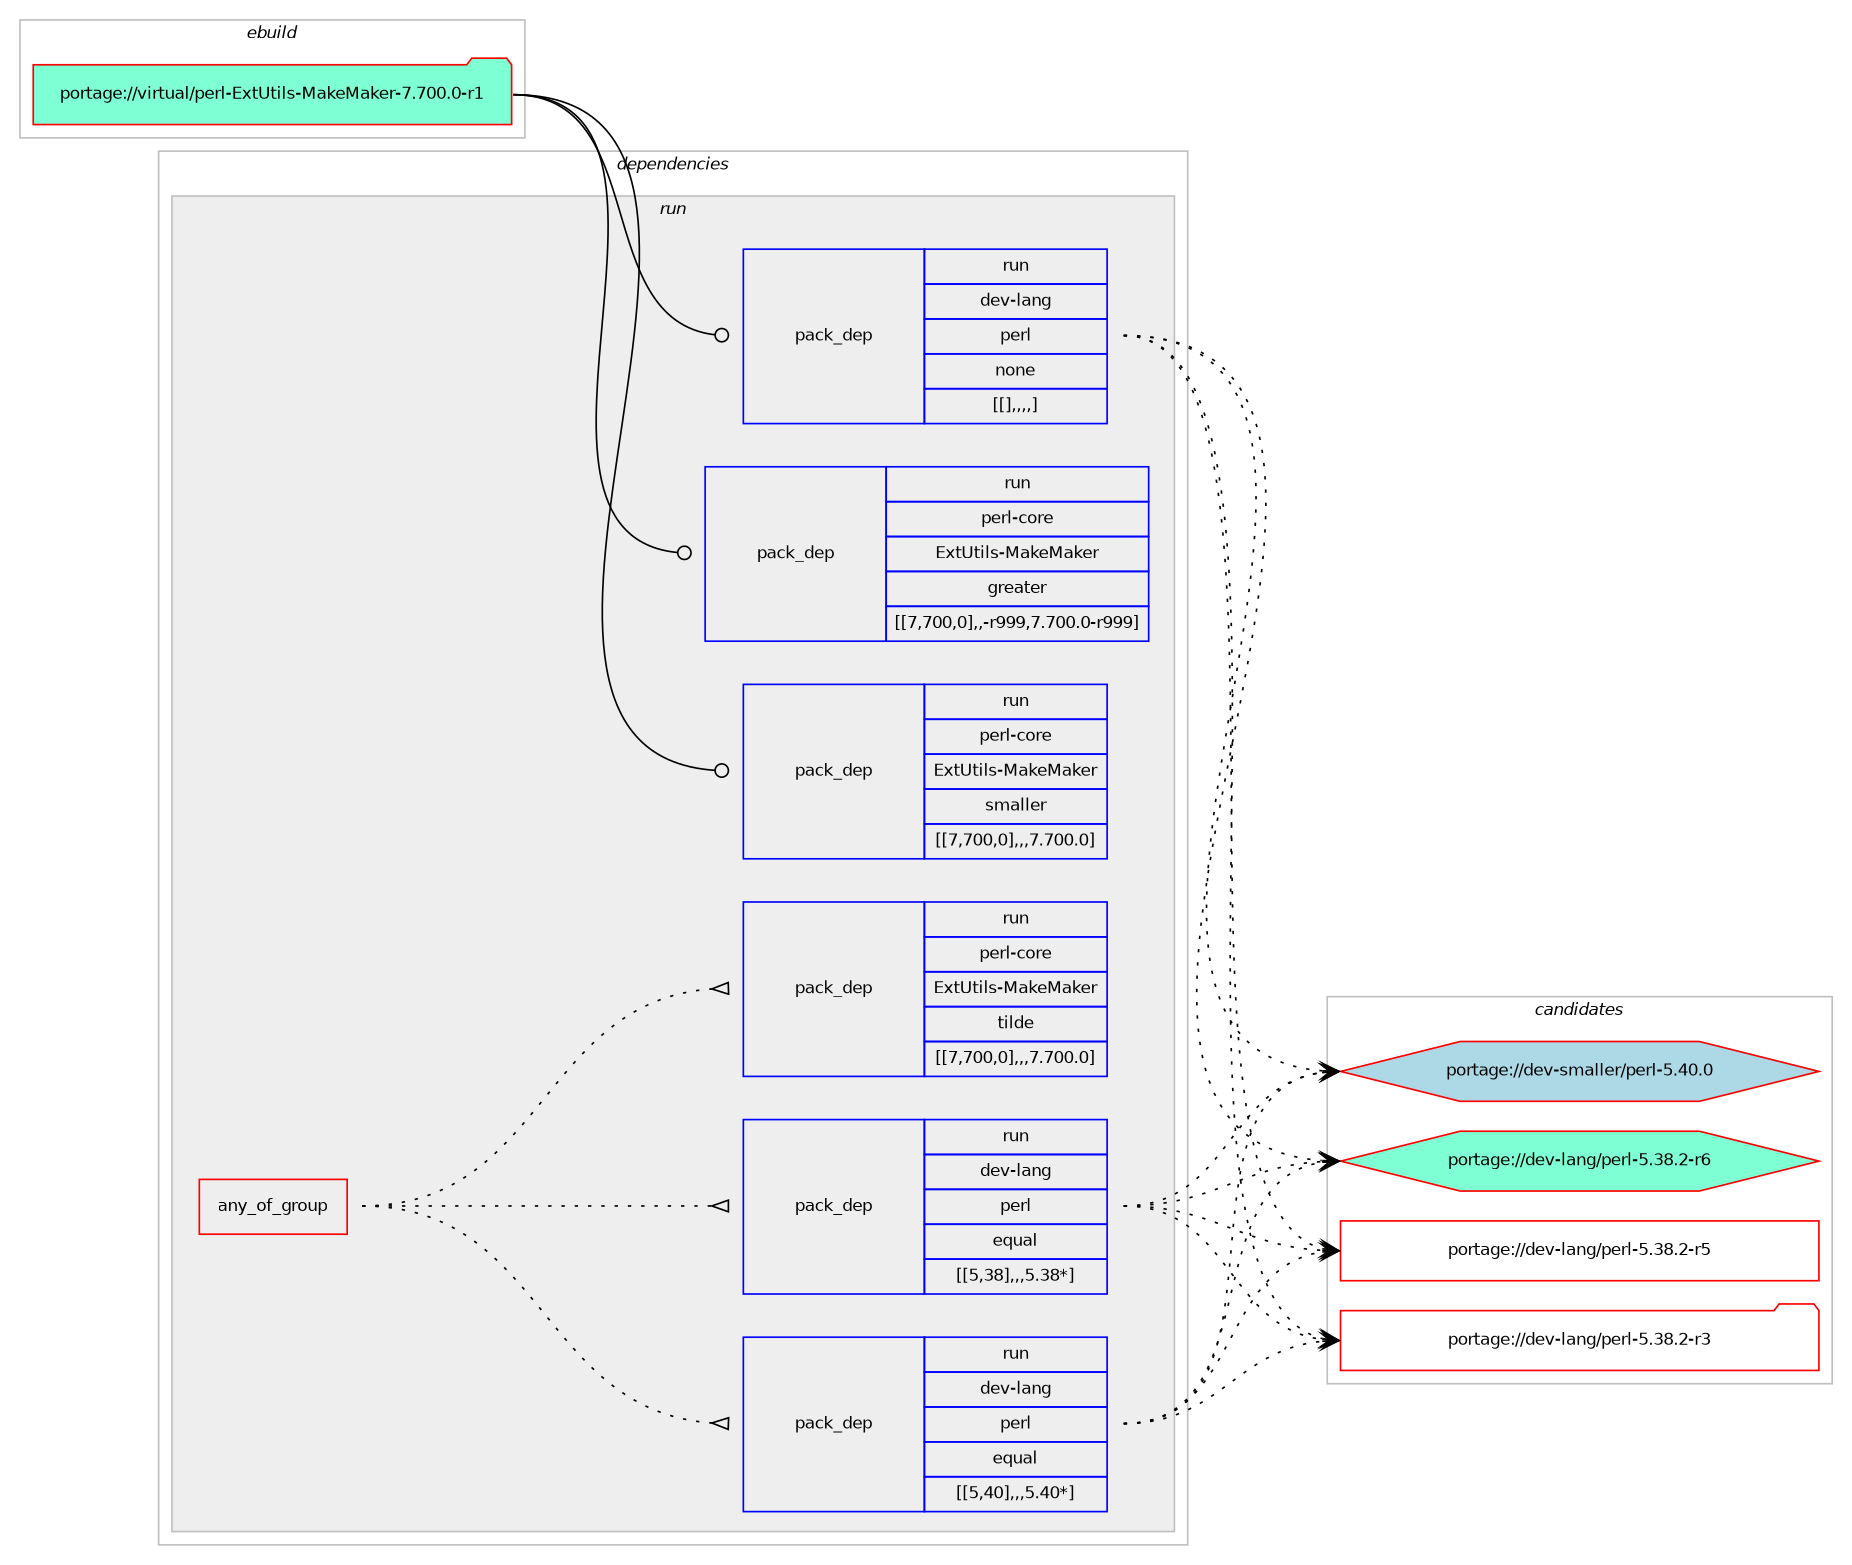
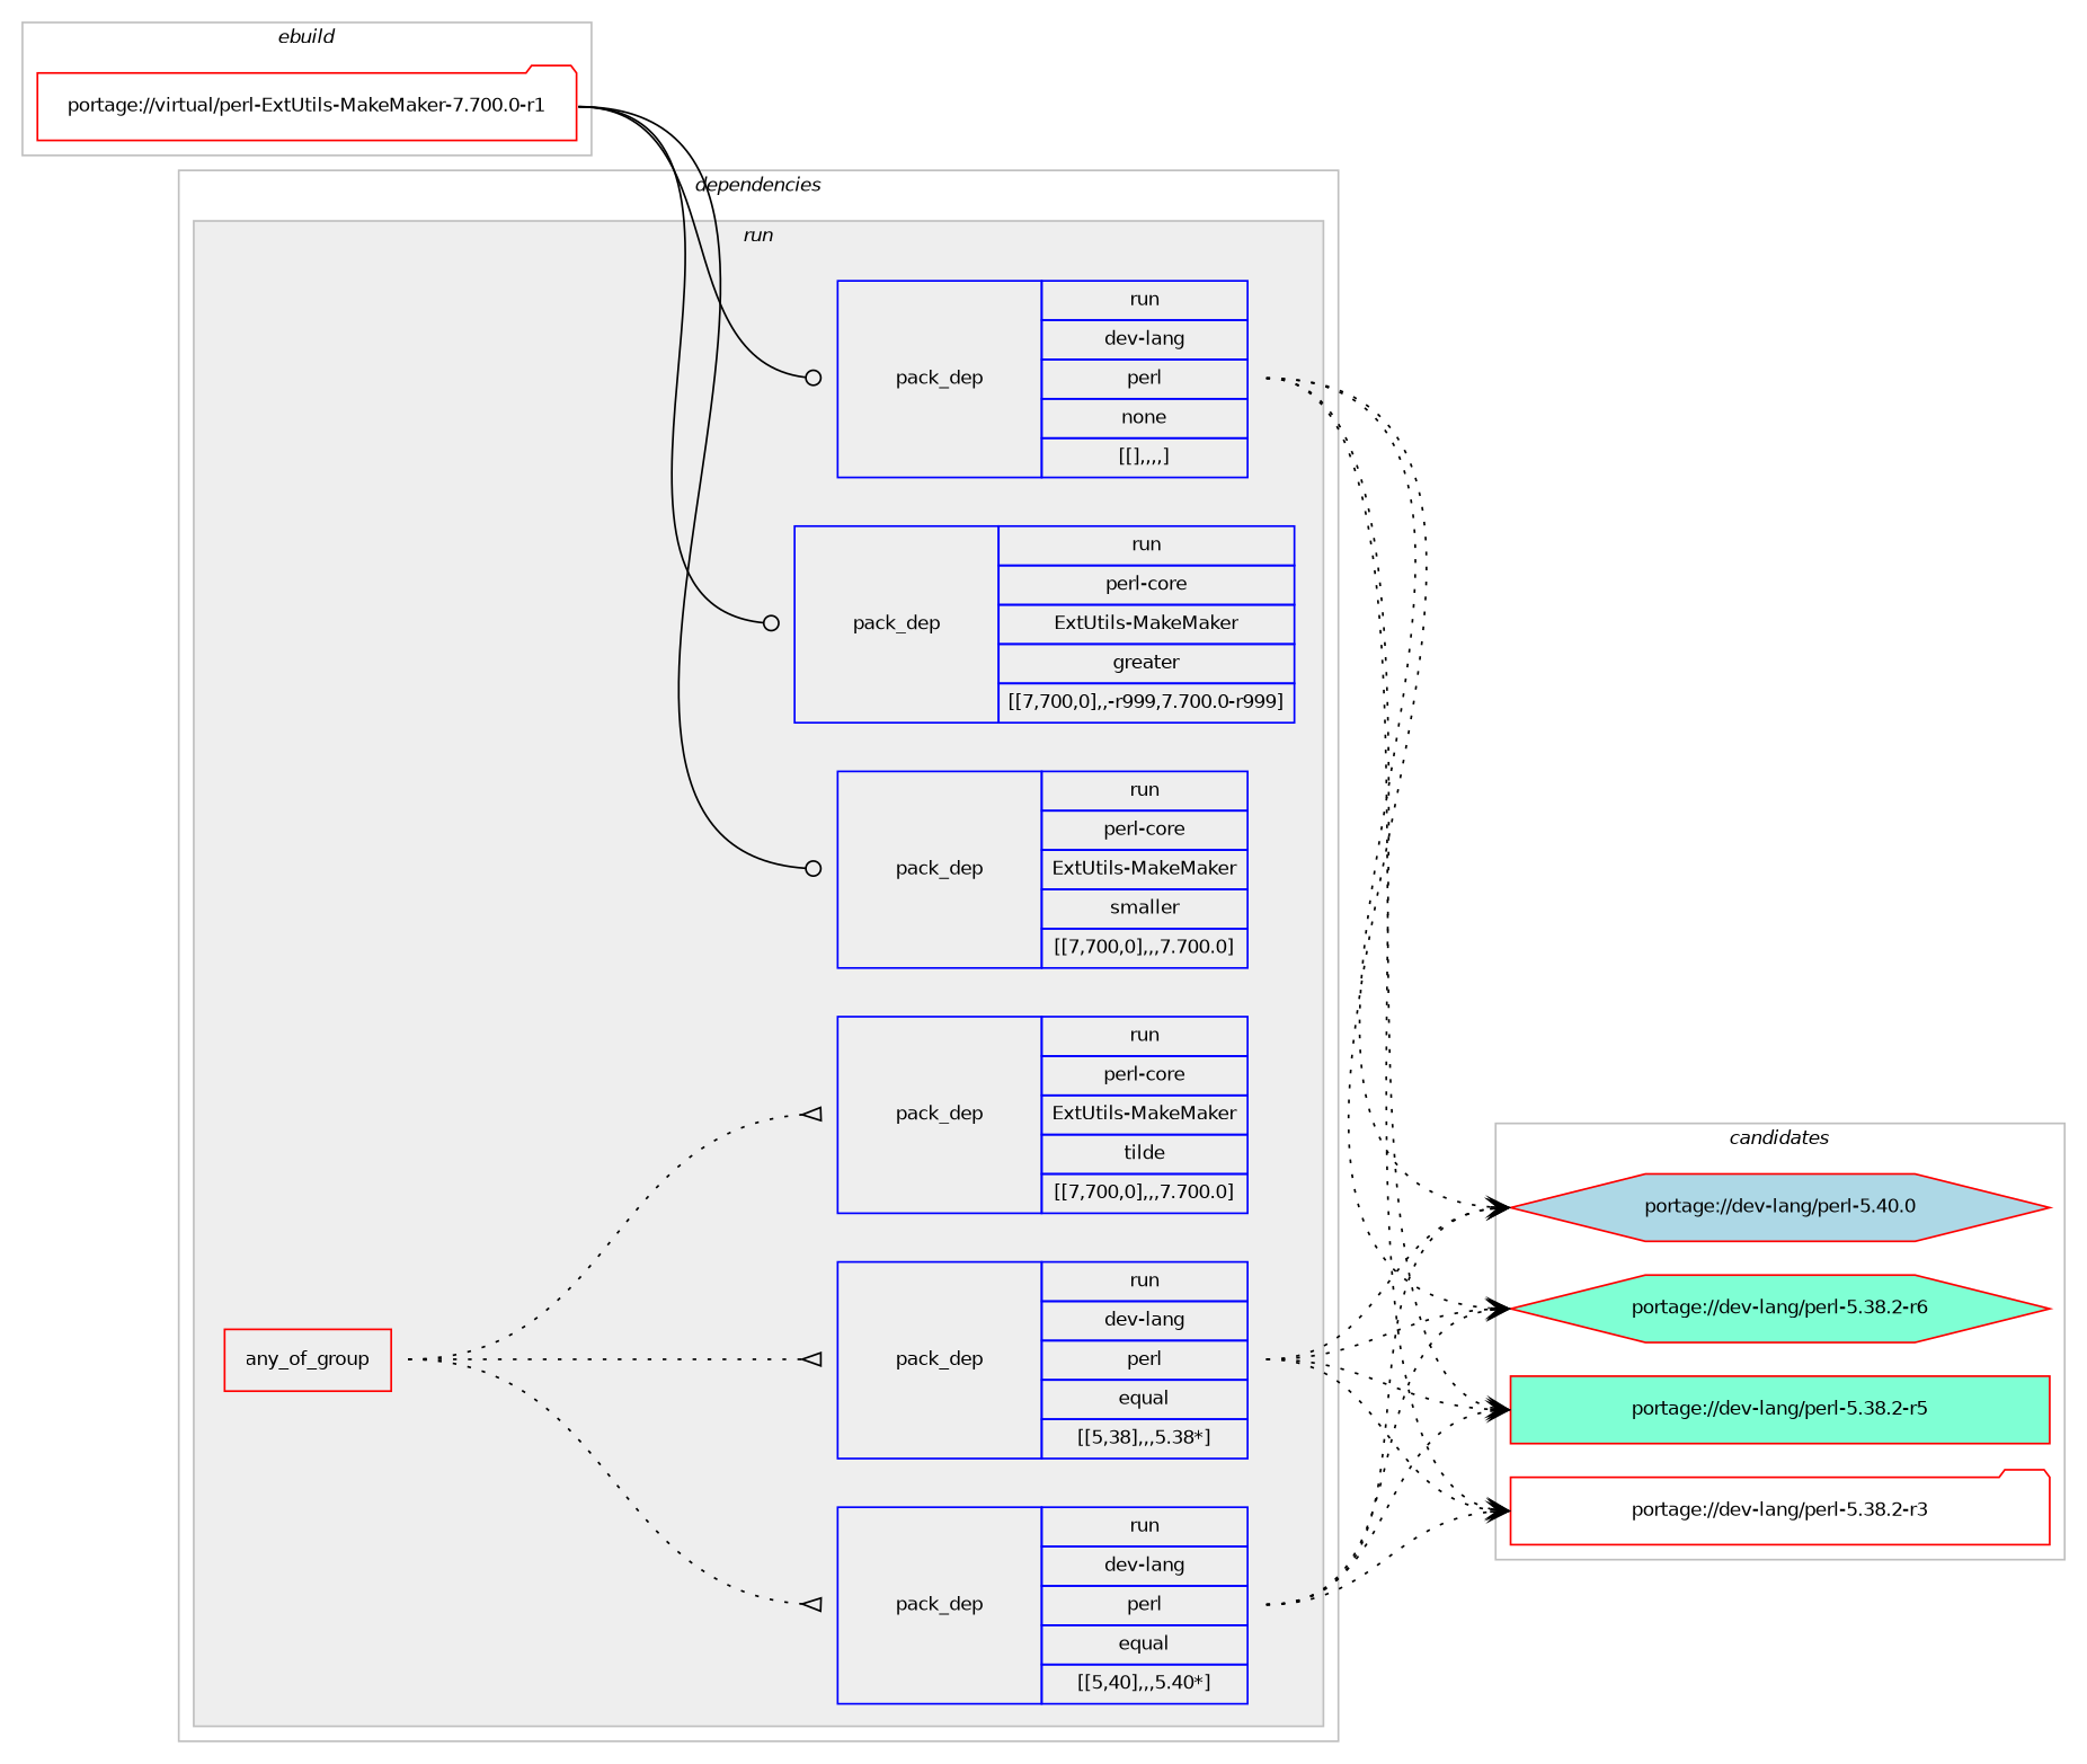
  digraph {
    compound=true
    concentrate=true
    fontname=Helvetica
    fontsize=10
    newrank=true
    rankdir=LR
    ranksep=1.5
    node [color=red fontname=Helvetica fontsize=10 shape=none]
    edge [arrowhead=vee headport=w style=dotted tailport=e weight=100]
-   n1 [fillcolor=aquamarine label="portage://virtual/perl-ExtUtils-MakeMaker-7.700.0-r1" shape=folder style=filled width=4]
+   n1 [fillcolor=white label="portage://virtual/perl-ExtUtils-MakeMaker-7.700.0-r1" shape=folder style=filled width=4]
    n2 [color=blue label=<<TABLE BORDER="0" CELLBORDER="1" CELLSPACING="0" CELLPADDING="4" WIDTH="220"><TR><TD ROWSPAN="6" CELLPADDING="30">pack_dep</TD></TR><TR><TD WIDTH="110">run</TD></TR><TR><TD>dev-lang</TD></TR><TR><TD>perl</TD></TR><TR><TD>equal</TD></TR><TR><TD>[[5,40],,,5.40*]</TD></TR></TABLE>>]
    n3 [color=blue label=<<TABLE BORDER="0" CELLBORDER="1" CELLSPACING="0" CELLPADDING="4" WIDTH="220"><TR><TD ROWSPAN="6" CELLPADDING="30">pack_dep</TD></TR><TR><TD WIDTH="110">run</TD></TR><TR><TD>dev-lang</TD></TR><TR><TD>perl</TD></TR><TR><TD>equal</TD></TR><TR><TD>[[5,38],,,5.38*]</TD></TR></TABLE>>]
    n4 [color=blue label=<<TABLE BORDER="0" CELLBORDER="1" CELLSPACING="0" CELLPADDING="4" WIDTH="220"><TR><TD ROWSPAN="6" CELLPADDING="30">pack_dep</TD></TR><TR><TD WIDTH="110">run</TD></TR><TR><TD>perl-core</TD></TR><TR><TD>ExtUtils-MakeMaker</TD></TR><TR><TD>tilde</TD></TR><TR><TD>[[7,700,0],,,7.700.0]</TD></TR></TABLE>>]
    n5 [label=<<TABLE BORDER="0" CELLBORDER="1" CELLSPACING="0" CELLPADDING="4"><TR><TD CELLPADDING="10">any_of_group</TD></TR></TABLE>>]
    n6 [color=blue label=<<TABLE BORDER="0" CELLBORDER="1" CELLSPACING="0" CELLPADDING="4" WIDTH="220"><TR><TD ROWSPAN="6" CELLPADDING="30">pack_dep</TD></TR><TR><TD WIDTH="110">run</TD></TR><TR><TD>dev-lang</TD></TR><TR><TD>perl</TD></TR><TR><TD>none</TD></TR><TR><TD>[[],,,,]</TD></TR></TABLE>>]
    n7 [color=blue label=<<TABLE BORDER="0" CELLBORDER="1" CELLSPACING="0" CELLPADDING="4" WIDTH="220"><TR><TD ROWSPAN="6" CELLPADDING="30">pack_dep</TD></TR><TR><TD WIDTH="110">run</TD></TR><TR><TD>perl-core</TD></TR><TR><TD>ExtUtils-MakeMaker</TD></TR><TR><TD>greater</TD></TR><TR><TD>[[7,700,0],,-r999,7.700.0-r999]</TD></TR></TABLE>>]
    n8 [color=blue label=<<TABLE BORDER="0" CELLBORDER="1" CELLSPACING="0" CELLPADDING="4" WIDTH="220"><TR><TD ROWSPAN="6" CELLPADDING="30">pack_dep</TD></TR><TR><TD WIDTH="110">run</TD></TR><TR><TD>perl-core</TD></TR><TR><TD>ExtUtils-MakeMaker</TD></TR><TR><TD>smaller</TD></TR><TR><TD>[[7,700,0],,,7.700.0]</TD></TR></TABLE>>]
-   n9 [fillcolor=lightblue label="portage://dev-smaller/perl-5.40.0" shape=hexagon style=filled width=4]
+   n9 [fillcolor=lightblue label="portage://dev-lang/perl-5.40.0" shape=hexagon style=filled width=4]
    n10 [fillcolor=aquamarine label="portage://dev-lang/perl-5.38.2-r6" shape=hexagon style=filled width=4]
-   n11 [fillcolor=white label="portage://dev-lang/perl-5.38.2-r5" shape=box style=filled width=4]
+   n11 [fillcolor=aquamarine label="portage://dev-lang/perl-5.38.2-r5" shape=box style=filled width=4]
    n12 [fillcolor=white label="portage://dev-lang/perl-5.38.2-r3" shape=folder style=filled width=4]
    subgraph cluster_1 {
      color=gray
      label=<<i>ebuild</i>>
      n1
    }
    subgraph cluster_2 {
      color=gray
      label=<<i>dependencies</i>>
      subgraph cluster_3 {
        color=gray
        fillcolor="#eeeeee"
        label=<<i>compile</i>>
        style=filled
      }
      subgraph cluster_4 {
        color=gray
        fillcolor="#eeeeee"
        label=<<i>compile and run</i>>
        style=filled
      }
      subgraph cluster_5 {
        color=gray
        fillcolor="#eeeeee"
        label=<<i>run</i>>
        style=filled
        subgraph sub_6 {
          color=gray
          fillcolor="#eeeeee"
          label=<<i>run</i>>
          style=filled
          n5
          subgraph sub_7 {
            color=gray
            fillcolor="#eeeeee"
            label=<<i>run</i>>
            style=filled
            n2
          }
          subgraph sub_8 {
            color=gray
            fillcolor="#eeeeee"
            label=<<i>run</i>>
            style=filled
            n3
          }
          subgraph sub_9 {
            color=gray
            fillcolor="#eeeeee"
            label=<<i>run</i>>
            style=filled
            n4
          }
        }
        subgraph sub_10 {
          color=gray
          fillcolor="#eeeeee"
          label=<<i>run</i>>
          style=filled
          n6
        }
        subgraph sub_11 {
          color=gray
          fillcolor="#eeeeee"
          label=<<i>run</i>>
          style=filled
          n7
        }
        subgraph sub_12 {
          color=gray
          fillcolor="#eeeeee"
          label=<<i>run</i>>
          style=filled
          n8
        }
      }
    }
    subgraph cluster_13 {
      color=gray
      label=<<i>candidates</i>>
      rank=same
      subgraph sub_14 {
        color=black
        label=<<i>candidates</i>>
        nodesep=1
        rank=same
        n9
        n10
        n11
        n12
      }
      subgraph sub_15 {
        color=black
        label=<<i>candidates</i>>
        nodesep=1
        rank=same
        n9
        n10
        n11
        n12
      }
      subgraph sub_16 {
        color=black
        label=<<i>candidates</i>>
        nodesep=1
        rank=same
      }
      subgraph sub_17 {
        color=black
        label=<<i>candidates</i>>
        nodesep=1
        rank=same
        n9
        n10
        n11
        n12
      }
      subgraph sub_18 {
        color=black
        label=<<i>candidates</i>>
        nodesep=1
        rank=same
      }
      subgraph sub_19 {
        color=black
        label=<<i>candidates</i>>
        nodesep=1
        rank=same
      }
    }
    n1 -> n6 [arrowhead=odot style=solid weight=20]
    n1 -> n7 [arrowhead=odot style=solid weight=20]
    n1 -> n8 [arrowhead=odot style=solid weight=20]
    n2 -> n9
    n2 -> n10
    n2 -> n11
    n2 -> n12
    n3 -> n9
    n3 -> n10
    n3 -> n11
    n3 -> n12
    n5 -> n2 [arrowhead=oinv weight=20]
    n5 -> n3 [arrowhead=oinv weight=20]
    n5 -> n4 [arrowhead=oinv weight=20]
    n6 -> n9
    n6 -> n10
    n6 -> n11
    n6 -> n12
  }
